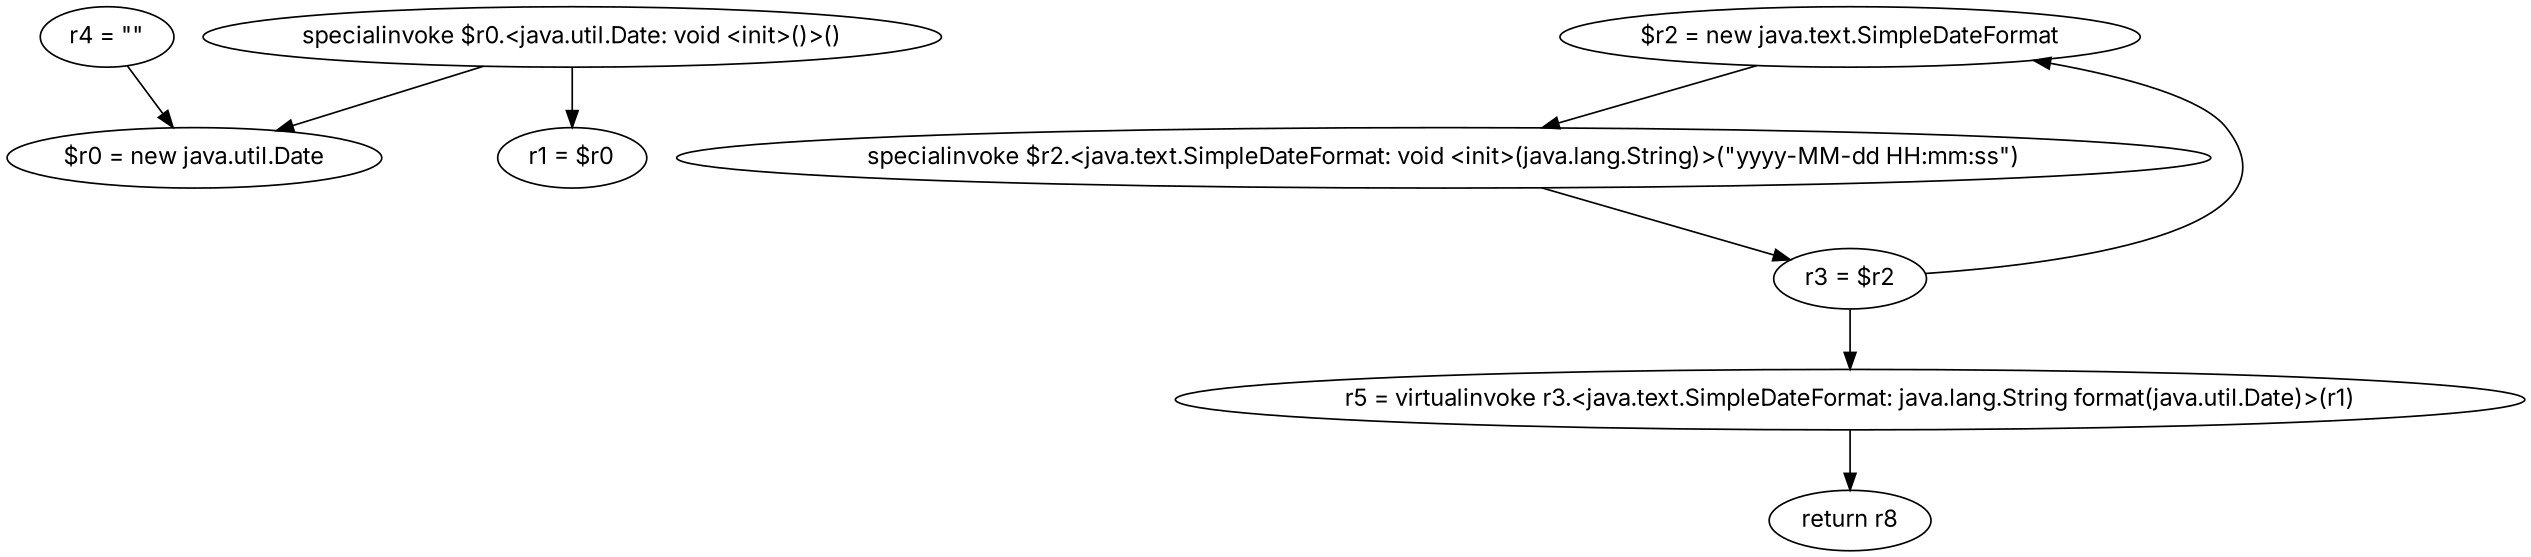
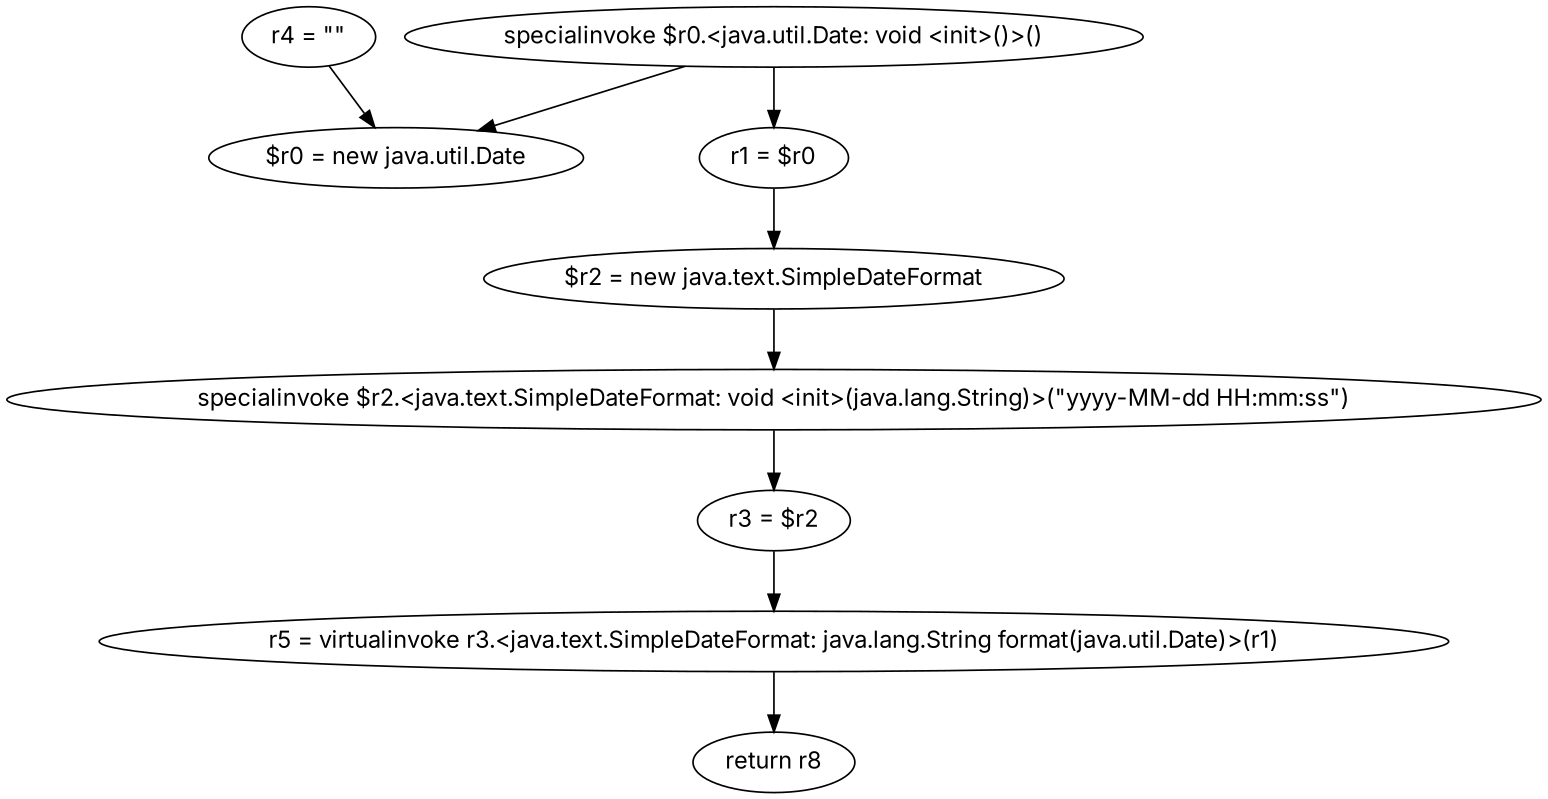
  digraph {
    fontname=Inter
    node [fontname=Inter]
    edge [fontname=Inter]
    "r4 = \"\""
    "$r0 = new java.util.Date"
    "specialinvoke $r0.<java.util.Date: void <init>()>()"
    "r1 = $r0"
    "$r2 = new java.text.SimpleDateFormat"
    "specialinvoke $r2.<java.text.SimpleDateFormat: void <init>(java.lang.String)>(\"yyyy-MM-dd HH:mm:ss\")"
    "r3 = $r2"
    "r5 = virtualinvoke r3.<java.text.SimpleDateFormat: java.lang.String format(java.util.Date)>(r1)"
    n9 [label="return r8"]
    "r4 = \"\"" -> "$r0 = new java.util.Date"
    "specialinvoke $r0.<java.util.Date: void <init>()>()" -> "$r0 = new java.util.Date"
    "specialinvoke $r0.<java.util.Date: void <init>()>()" -> "r1 = $r0"
-   "r3 = $r2" -> "$r2 = new java.text.SimpleDateFormat"
+   "r1 = $r0" -> "$r2 = new java.text.SimpleDateFormat"
    "$r2 = new java.text.SimpleDateFormat" -> "specialinvoke $r2.<java.text.SimpleDateFormat: void <init>(java.lang.String)>(\"yyyy-MM-dd HH:mm:ss\")"
    "specialinvoke $r2.<java.text.SimpleDateFormat: void <init>(java.lang.String)>(\"yyyy-MM-dd HH:mm:ss\")" -> "r3 = $r2"
    "r3 = $r2" -> "r5 = virtualinvoke r3.<java.text.SimpleDateFormat: java.lang.String format(java.util.Date)>(r1)"
    "r5 = virtualinvoke r3.<java.text.SimpleDateFormat: java.lang.String format(java.util.Date)>(r1)" -> n9
  }
